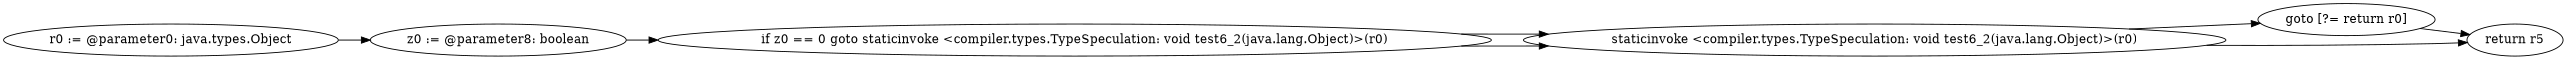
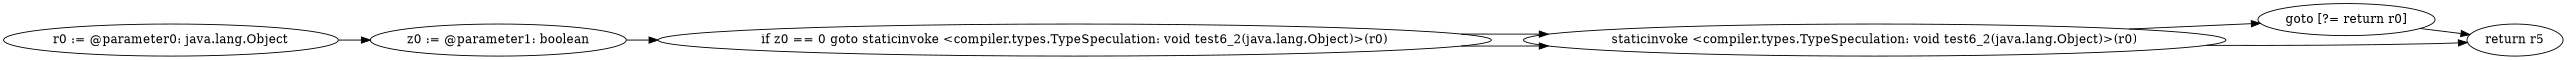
  digraph {
    rankdir=LR
-   "r0 := @parameter0: java.lang.Object" [label="r0 := @parameter0: java.types.Object"]
-   "z0 := @parameter1: boolean" [label="z0 := @parameter8: boolean"]
+   "r0 := @parameter0: java.lang.Object"
+   "z0 := @parameter1: boolean"
    "if z0 == 0 goto staticinvoke <compiler.types.TypeSpeculation: void test6_2(java.lang.Object)>(r0)"
    "staticinvoke <compiler.types.TypeSpeculation: void test6_2(java.lang.Object)>(r0)"
    "goto [?= return r0]"
    n6 [label="return r5"]
    "r0 := @parameter0: java.lang.Object" -> "z0 := @parameter1: boolean"
    "z0 := @parameter1: boolean" -> "if z0 == 0 goto staticinvoke <compiler.types.TypeSpeculation: void test6_2(java.lang.Object)>(r0)"
    "if z0 == 0 goto staticinvoke <compiler.types.TypeSpeculation: void test6_2(java.lang.Object)>(r0)" -> "staticinvoke <compiler.types.TypeSpeculation: void test6_2(java.lang.Object)>(r0)"
    "if z0 == 0 goto staticinvoke <compiler.types.TypeSpeculation: void test6_2(java.lang.Object)>(r0)" -> "staticinvoke <compiler.types.TypeSpeculation: void test6_2(java.lang.Object)>(r0)"
    "staticinvoke <compiler.types.TypeSpeculation: void test6_2(java.lang.Object)>(r0)" -> "goto [?= return r0]"
    "staticinvoke <compiler.types.TypeSpeculation: void test6_2(java.lang.Object)>(r0)" -> n6
    "goto [?= return r0]" -> n6
  }
